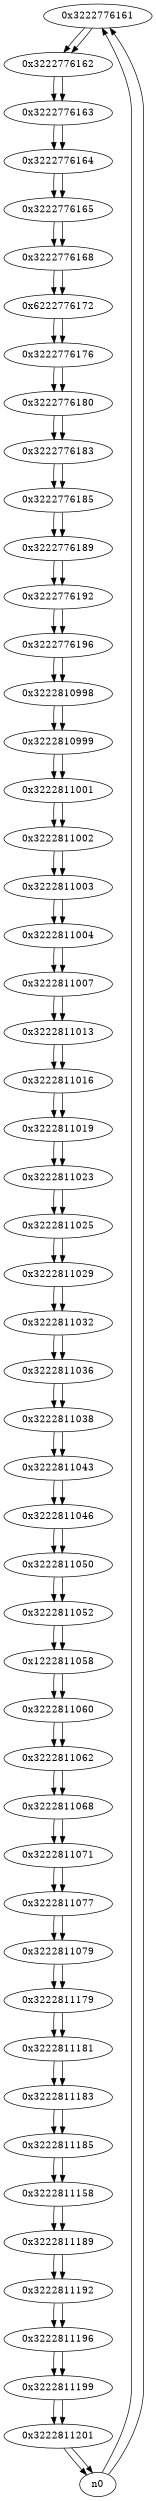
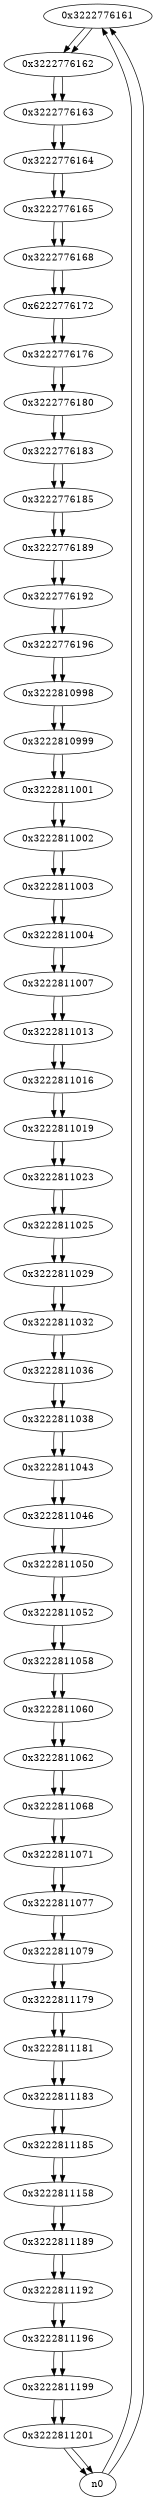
  digraph {
    n1 [label="0x3222776161"]
    n2 [label="0x3222776162"]
    n3 [label="0x3222776163"]
    n4 [label="0x3222776164"]
    n5 [label="0x3222776165"]
    n6 [label="0x3222776168"]
    n7 [label="0x6222776172"]
    n8 [label="0x3222776176"]
    n9 [label="0x3222776180"]
    n10 [label="0x3222776183"]
    n11 [label="0x3222776185"]
    n12 [label="0x3222776189"]
    n13 [label="0x3222776192"]
    n14 [label="0x3222776196"]
    n15 [label="0x3222810998"]
    n16 [label="0x3222810999"]
    n17 [label="0x3222811001"]
    n18 [label="0x3222811002"]
    n19 [label="0x3222811003"]
    n20 [label="0x3222811004"]
    n21 [label="0x3222811007"]
    n22 [label="0x3222811013"]
    n23 [label="0x3222811016"]
    n24 [label="0x3222811019"]
    n25 [label="0x3222811023"]
    n26 [label="0x3222811025"]
    n27 [label="0x3222811029"]
    n28 [label="0x3222811032"]
    n29 [label="0x3222811036"]
    n30 [label="0x3222811038"]
    n31 [label="0x3222811043"]
    n32 [label="0x3222811046"]
    n33 [label="0x3222811050"]
    n34 [label="0x3222811052"]
-   n35 [label="0x1222811058"]
+   n35 [label="0x3222811058"]
    n36 [label="0x3222811060"]
    n37 [label="0x3222811062"]
    n38 [label="0x3222811068"]
    n39 [label="0x3222811071"]
    n40 [label="0x3222811077"]
    n41 [label="0x3222811079"]
    n42 [label="0x3222811179"]
    n43 [label="0x3222811181"]
    n44 [label="0x3222811183"]
    n45 [label="0x3222811185"]
    n46 [label="0x3222811158"]
    n47 [label="0x3222811189"]
    n48 [label="0x3222811192"]
    n49 [label="0x3222811196"]
    n50 [label="0x3222811199"]
    n51 [label="0x3222811201"]
    n0
    n1 -> n2
    n1 -> n2
    n2 -> n3
    n2 -> n3
    n3 -> n4
    n3 -> n4
    n4 -> n5
    n4 -> n5
    n5 -> n6
    n5 -> n6
    n6 -> n7
    n6 -> n7
    n7 -> n8
    n7 -> n8
    n8 -> n9
    n8 -> n9
    n9 -> n10
    n9 -> n10
    n10 -> n11
    n10 -> n11
    n11 -> n12
    n11 -> n12
    n12 -> n13
    n12 -> n13
    n13 -> n14
    n13 -> n14
    n14 -> n15
    n14 -> n15
    n15 -> n16
    n15 -> n16
    n16 -> n17
    n16 -> n17
    n17 -> n18
    n17 -> n18
    n18 -> n19
    n18 -> n19
    n19 -> n20
    n19 -> n20
    n20 -> n21
    n20 -> n21
    n21 -> n22
    n21 -> n22
    n22 -> n23
    n22 -> n23
    n23 -> n24
    n23 -> n24
    n24 -> n25
    n24 -> n25
    n25 -> n26
    n25 -> n26
    n26 -> n27
    n26 -> n27
    n27 -> n28
    n27 -> n28
    n28 -> n29
    n28 -> n29
    n29 -> n30
    n29 -> n30
    n30 -> n31
    n30 -> n31
    n31 -> n32
    n31 -> n32
    n32 -> n33
    n32 -> n33
    n33 -> n34
    n33 -> n34
    n34 -> n35
    n34 -> n35
    n35 -> n36
    n35 -> n36
    n36 -> n37
    n36 -> n37
    n37 -> n38
    n37 -> n38
    n38 -> n39
    n38 -> n39
    n39 -> n40
    n39 -> n40
    n40 -> n41
    n40 -> n41
    n41 -> n42
    n41 -> n42
    n42 -> n43
    n42 -> n43
    n43 -> n44
    n43 -> n44
    n44 -> n45
    n44 -> n45
    n45 -> n46
    n45 -> n46
    n46 -> n47
    n46 -> n47
    n47 -> n48
    n47 -> n48
    n48 -> n49
    n48 -> n49
    n49 -> n50
    n49 -> n50
    n50 -> n51
    n50 -> n51
    n51 -> n0
    n51 -> n0
    n0 -> n1
    n0 -> n1
  }
